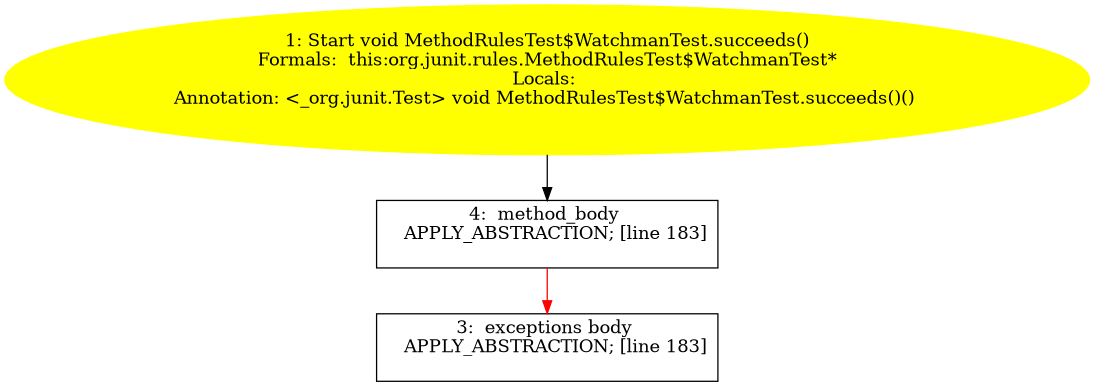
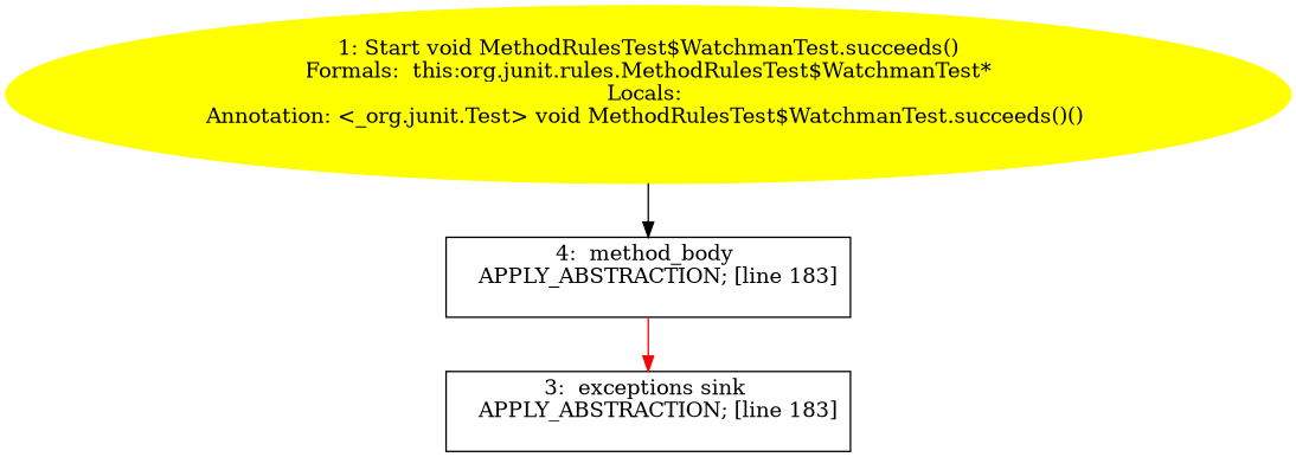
  digraph {
    node [shape=box]
    n1 [color=yellow label="1: Start void MethodRulesTest$WatchmanTest.succeeds()\nFormals:  this:org.junit.rules.MethodRulesTest$WatchmanTest*\nLocals: \nAnnotation: <_org.junit.Test> void MethodRulesTest$WatchmanTest.succeeds()() \n  " style=filled shape=""]
    n2 [label="4:  method_body \n   APPLY_ABSTRACTION; [line 183]\n "]
-   n3 [label="3:  exceptions body \n   APPLY_ABSTRACTION; [line 183]\n "]
+   n3 [label="3:  exceptions sink \n   APPLY_ABSTRACTION; [line 183]\n "]
    n1 -> n2
    n2 -> n3 [color=red]
  }
